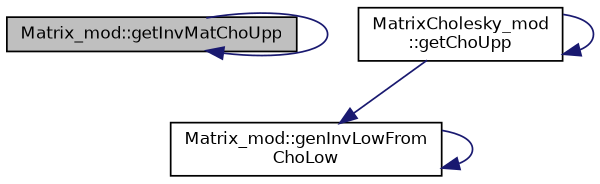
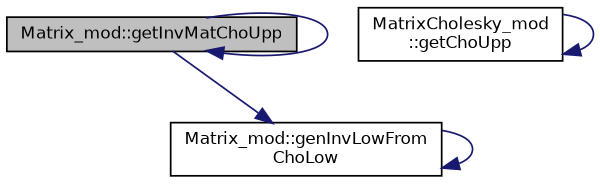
  digraph {
    rankdir=TB
    node [color=black fillcolor=white fontname=Helvetica fontsize=10 shape=record style=filled]
    edge [color=midnightblue fontname=Helvetica fontsize=10 labelfontname=Helvetica labelfontsize=10 style=solid]
    n1 [fillcolor=grey75 fontcolor=black height=0.2 label="Matrix_mod::getInvMatChoUpp" width=0.4]
    n2 [height=0.2 label="Matrix_mod::genInvLowFrom\lChoLow" width=0.4]
    n3 [height=0.2 label="MatrixCholesky_mod\l::getChoUpp" width=0.4]
    n1 -> n1
-   n3 -> n2
+   n1 -> n2
    n2 -> n2
    n3 -> n3
  }
